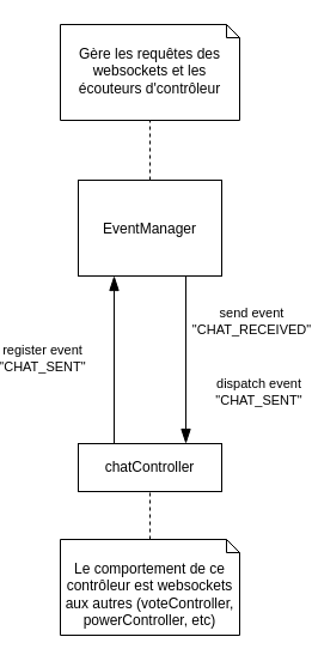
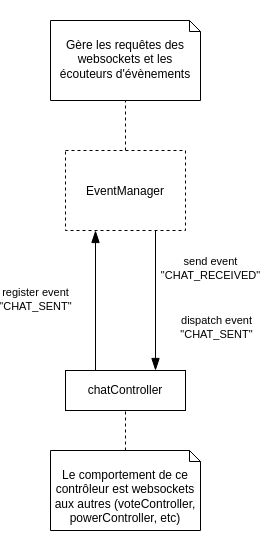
  <mxCell id="0" />
  <mxCell id="1" parent="0" />
  <mxCell id="2" style="edgeStyle=none;html=1;exitX=0.5;exitY=0;exitDx=0;exitDy=0;entryX=0.5;entryY=1;entryDx=0;entryDy=0;entryPerimeter=0;dashed=1;endArrow=none;endFill=0;" parent="1" source="5" target="6" edge="1"><mxGeometry relative="1" as="geometry" /></mxCell>
  <mxCell id="3" value="" style="edgeStyle=none;html=1;endArrow=none;endFill=0;startArrow=blockThin;startFill=1;endSize=6;startSize=10;exitX=0.25;exitY=1;exitDx=0;exitDy=0;entryX=0.25;entryY=0;entryDx=0;entryDy=0;" parent="1" source="5" target="9" edge="1"><mxGeometry relative="1" as="geometry" /></mxCell>
  <mxCell id="4" value="register event&lt;br&gt;&quot;CHAT_SENT&quot;" style="edgeLabel;html=1;align=center;verticalAlign=middle;resizable=0;points=[];" parent="3" vertex="1" connectable="0"><mxGeometry x="-0.214" y="4" relative="1" as="geometry"><mxPoint x="-64" y="13" as="offset" /></mxGeometry></mxCell>
- <mxCell id="5" value="EventManager" style="fontStyle=0;" parent="1" vertex="1"><mxGeometry x="35" y="150" width="120" height="80" as="geometry" /></mxCell>
- <mxCell id="6" value="Gère les requêtes des websockets et les écouteurs d'contrôleur" style="shape=note2;boundedLbl=1;whiteSpace=wrap;html=1;size=11;verticalAlign=top;align=center;" parent="1" vertex="1"><mxGeometry x="20" y="20" width="150" height="80" as="geometry" /></mxCell>
+ <mxCell id="5" value="EventManager" style="fontStyle=0;dashed=1;" parent="1" vertex="1"><mxGeometry x="35" y="150" width="120" height="80" as="geometry" /></mxCell>
+ <mxCell id="6" value="Gère les requêtes des websockets et les écouteurs d'évènements" style="shape=note2;boundedLbl=1;whiteSpace=wrap;html=1;size=11;verticalAlign=top;align=center;" parent="1" vertex="1"><mxGeometry x="20" y="20" width="150" height="80" as="geometry" /></mxCell>
  <mxCell id="7" style="edgeStyle=none;html=1;exitX=0.75;exitY=0;exitDx=0;exitDy=0;entryX=0.75;entryY=1;entryDx=0;entryDy=0;startArrow=blockThin;startFill=1;endArrow=none;endFill=0;startSize=10;endSize=6;" parent="1" source="9" target="5" edge="1"><mxGeometry relative="1" as="geometry" /></mxCell>
  <mxCell id="8" value="dispatch event&lt;br&gt;&quot;CHAT_SENT&quot;" style="edgeLabel;html=1;align=center;verticalAlign=middle;resizable=0;points=[];" parent="7" vertex="1" connectable="0"><mxGeometry x="0.447" y="-3" relative="1" as="geometry"><mxPoint x="57" y="57" as="offset" /></mxGeometry></mxCell>
  <mxCell id="9" value="chatController" style="whiteSpace=wrap;html=1;fillColor=default;fontStyle=0;" parent="1" vertex="1"><mxGeometry x="35" y="370" width="120" height="40" as="geometry" /></mxCell>
  <mxCell id="10" value="send event&lt;br&gt;&quot;CHAT_RECEIVED&quot;" style="edgeLabel;html=1;align=center;verticalAlign=middle;resizable=0;points=[];" parent="1" vertex="1" connectable="0"><mxGeometry x="170" y="270" as="geometry"><mxPoint x="9" y="-3" as="offset" /></mxGeometry></mxCell>
  <mxCell id="11" value="Le comportement de ce contrôleur est websockets aux autres (voteController, powerController, etc)" style="shape=note2;boundedLbl=1;whiteSpace=wrap;html=1;size=11;verticalAlign=top;align=center;" parent="1" vertex="1"><mxGeometry x="20" y="450" width="150" height="80" as="geometry" /></mxCell>
  <mxCell id="12" style="edgeStyle=none;html=1;exitX=0.5;exitY=0;exitDx=0;exitDy=0;entryX=0.5;entryY=1;entryDx=0;entryDy=0;dashed=1;endArrow=none;endFill=0;exitPerimeter=0;" parent="1" source="11" target="9" edge="1"><mxGeometry relative="1" as="geometry"><mxPoint x="105" y="160" as="sourcePoint" /><mxPoint x="105" y="110" as="targetPoint" /></mxGeometry></mxCell>
